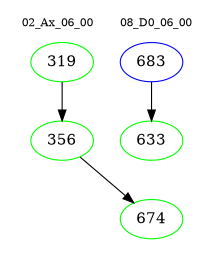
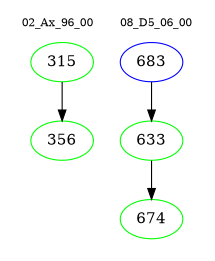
  digraph {
    node [color=green]
    edge [color=black]
-   n1 [label=319]
+   n1 [label=315]
    n2 [label=356]
    n3 [color=blue label=683]
    n4 [label=633]
    n5 [label=674]
    subgraph cluster_1 {
      color=white
      fontsize=10
-     label="02_Ax_06_00"
+     label="02_Ax_96_00"
      n1
      n2
    }
    subgraph cluster_2 {
      color=white
      fontsize=10
-     label="08_D0_06_00"
+     label="08_D5_06_00"
      n3
      n4
      n5
    }
    n1 -> n2
    n3 -> n4
-   n2 -> n5
+   n4 -> n5
  }
